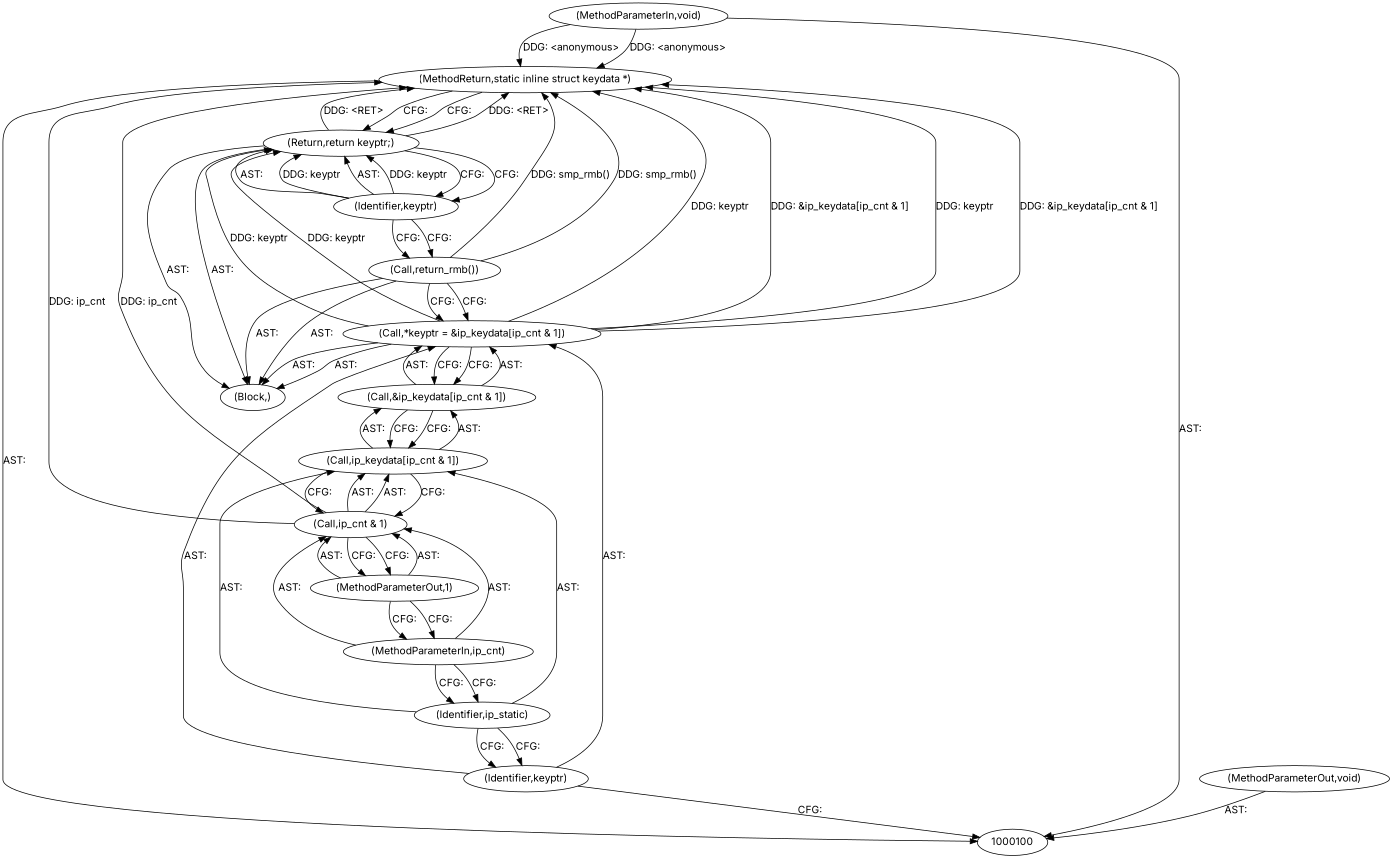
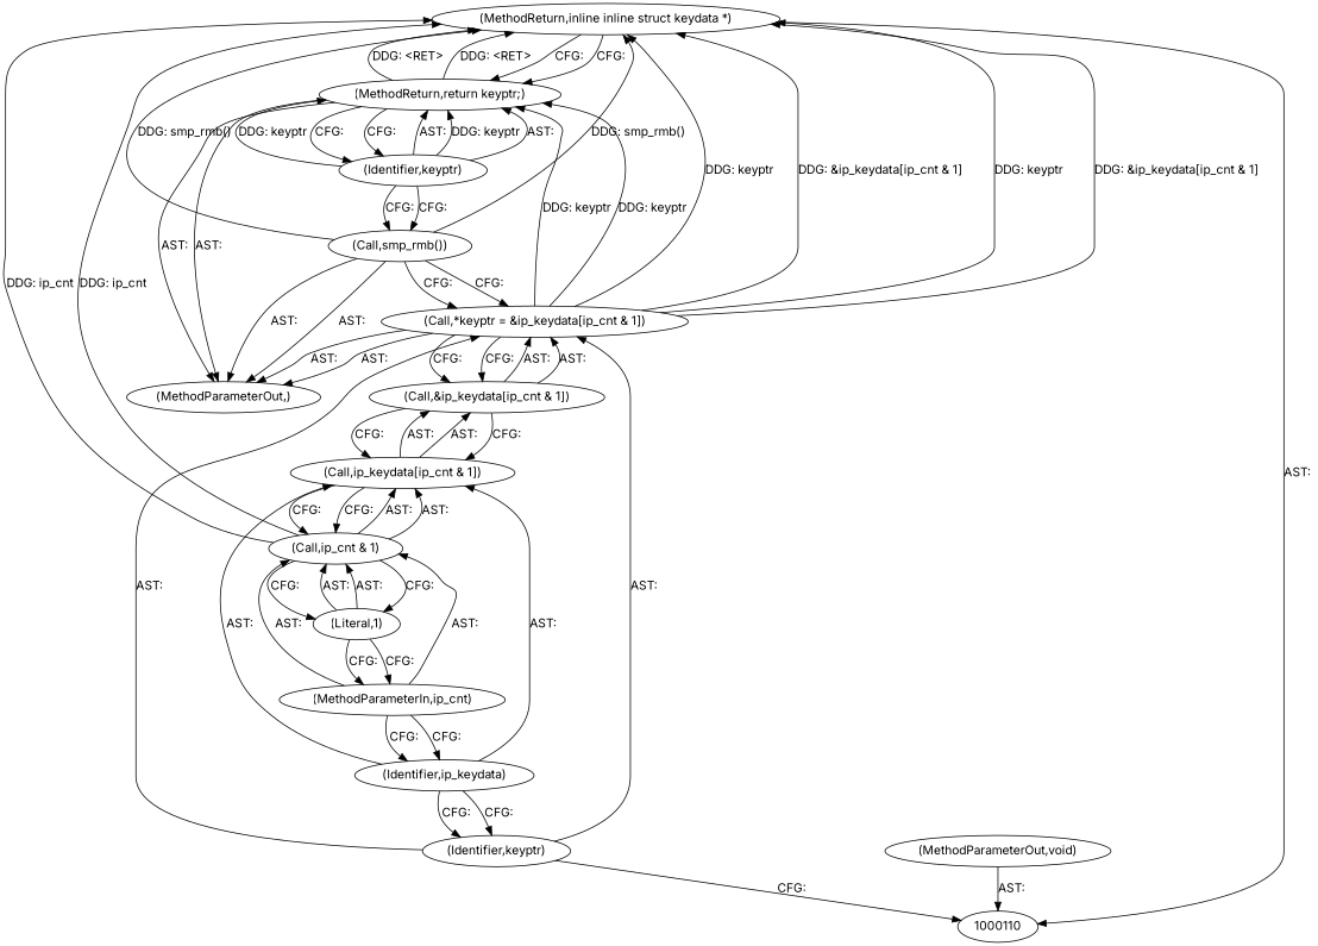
  digraph {
    fontname=Inter
    node [fontname=Inter]
    edge [fontname=Inter]
-   n1 [label="(MethodReturn,static inline struct keydata *)"]
-   n2 [label="(Return,return keyptr;)"]
-   1000100
-   n4 [label="(Block,)"]
+   n1 [label="(MethodReturn,inline inline struct keydata *)"]
+   n2 [label="(MethodReturn,return keyptr;)"]
+   1000100 [label=1000110]
+   n4 [label="(MethodParameterOut,)"]
    n5 [label="(Identifier,keyptr)"]
-   n6 [label="(MethodParameterIn,void)"]
    n7 [label="(MethodParameterOut,void)"]
    n8 [label="(Call,*keyptr = &ip_keydata[ip_cnt & 1])"]
    n9 [label="(Call,&ip_keydata[ip_cnt & 1])"]
    n10 [label="(Call,ip_keydata[ip_cnt & 1])"]
    n11 [label="(Identifier,keyptr)"]
    n12 [label="(Call,ip_cnt & 1)"]
-   n13 [label="(MethodParameterOut,1)"]
-   n14 [label="(Identifier,ip_static)"]
+   n13 [label="(Literal,1)"]
+   n14 [label="(Identifier,ip_keydata)"]
    n15 [label="(MethodParameterIn,ip_cnt)"]
-   n16 [label="(Call,return_rmb())"]
+   n16 [label="(Call,smp_rmb())"]
    n1 -> n2 [label="CFG: "]
    n1 -> n2 [label="CFG: "]
    n1 -> 1000100 [label="AST: "]
    n2 -> n1 [label="DDG: <RET>"]
    n2 -> n1 [label="DDG: <RET>"]
    n2 -> n4 [label="AST: "]
    n2 -> n4 [label="AST: "]
    n2 -> n5 [label="CFG: "]
    n2 -> n5 [label="CFG: "]
    n5 -> n2 [label="AST: "]
    n5 -> n2 [label="DDG: keyptr"]
    n5 -> n2 [label="AST: "]
    n5 -> n2 [label="DDG: keyptr"]
    n5 -> n16 [label="CFG: "]
    n5 -> n16 [label="CFG: "]
-   n6 -> n1 [label="DDG: <anonymous>"]
-   n6 -> n1 [label="DDG: <anonymous>"]
-   n6 -> 1000100 [label="AST: "]
    n7 -> 1000100 [label="AST: "]
    n8 -> n1 [label="DDG: keyptr"]
    n8 -> n1 [label="DDG: &ip_keydata[ip_cnt & 1]"]
    n8 -> n1 [label="DDG: keyptr"]
    n8 -> n1 [label="DDG: &ip_keydata[ip_cnt & 1]"]
    n8 -> n2 [label="DDG: keyptr"]
    n8 -> n2 [label="DDG: keyptr"]
    n8 -> n4 [label="AST: "]
    n8 -> n4 [label="AST: "]
    n8 -> n9 [label="CFG: "]
    n8 -> n9 [label="CFG: "]
    n9 -> n8 [label="AST: "]
    n9 -> n8 [label="AST: "]
    n9 -> n10 [label="CFG: "]
    n9 -> n10 [label="CFG: "]
    n10 -> n9 [label="AST: "]
    n10 -> n9 [label="AST: "]
    n10 -> n12 [label="CFG: "]
    n10 -> n12 [label="CFG: "]
    n11 -> 1000100 [label="CFG: "]
    n11 -> n8 [label="AST: "]
    n11 -> n8 [label="AST: "]
    n12 -> n1 [label="DDG: ip_cnt"]
    n12 -> n1 [label="DDG: ip_cnt"]
    n12 -> n10 [label="AST: "]
    n12 -> n10 [label="AST: "]
    n12 -> n13 [label="CFG: "]
    n12 -> n13 [label="CFG: "]
    n13 -> n12 [label="AST: "]
    n13 -> n12 [label="AST: "]
    n13 -> n15 [label="CFG: "]
    n13 -> n15 [label="CFG: "]
    n14 -> n10 [label="AST: "]
    n14 -> n10 [label="AST: "]
    n14 -> n11 [label="CFG: "]
    n14 -> n11 [label="CFG: "]
    n15 -> n12 [label="AST: "]
    n15 -> n12 [label="AST: "]
    n15 -> n14 [label="CFG: "]
    n15 -> n14 [label="CFG: "]
    n16 -> n1 [label="DDG: smp_rmb()"]
    n16 -> n1 [label="DDG: smp_rmb()"]
    n16 -> n4 [label="AST: "]
    n16 -> n4 [label="AST: "]
    n16 -> n8 [label="CFG: "]
    n16 -> n8 [label="CFG: "]
  }
